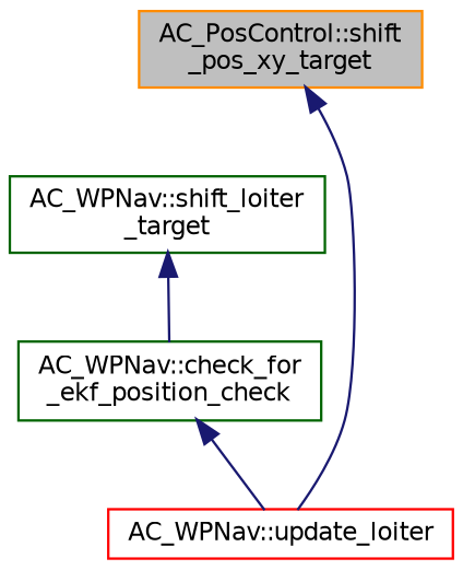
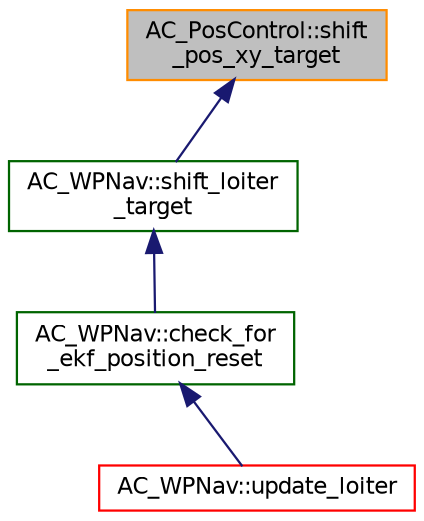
  digraph {
    rankdir=TB
    node [color=darkgreen fillcolor=white fontname=Helvetica fontsize=10 shape=record style=filled]
    edge [color=midnightblue dir=back fontname=Helvetica fontsize=10 labelfontname=Helvetica labelfontsize=10 style=solid]
    n1 [color=darkorange fillcolor=grey75 fontcolor=black height=0.2 label="AC_PosControl::shift\l_pos_xy_target" width=0.4]
    n2 [height=0.2 label="AC_WPNav::shift_loiter\l_target" width=0.4]
-   n3 [height=0.2 label="AC_WPNav::check_for\l_ekf_position_check" width=0.4]
+   n3 [height=0.2 label="AC_WPNav::check_for\l_ekf_position_reset" width=0.4]
    n4 [color=red height=0.2 label="AC_WPNav::update_loiter" width=0.4]
-   n1 -> n4
+   n1 -> n2
    n2 -> n3
    n3 -> n4
  }
